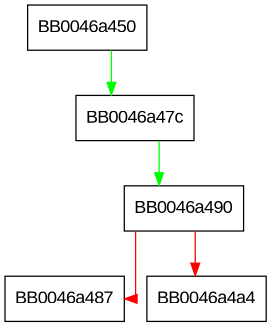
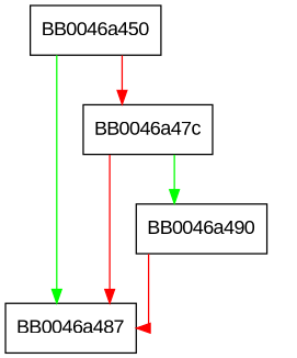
  digraph {
    fontname="Liberation Sans"
    splines=ortho
    node [fontname="Liberation Sans" shape=box]
    edge [color=red fontname="Liberation Sans"]
    BB0046a450
    BB0046a487
    BB0046a47c
    BB0046a490
-   BB0046a4a4
-   BB0046a450 -> BB0046a47c [color=green]
+   BB0046a450 -> BB0046a487 [color=green]
+   BB0046a450 -> BB0046a47c
+   BB0046a47c -> BB0046a487
    BB0046a47c -> BB0046a490 [color=green]
    BB0046a490 -> BB0046a487
-   BB0046a490 -> BB0046a4a4
  }
